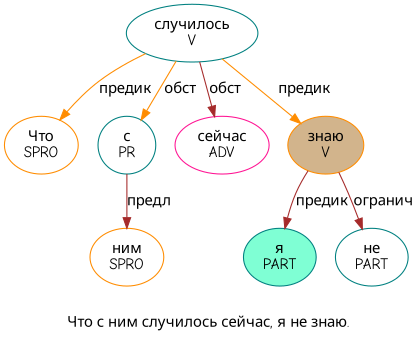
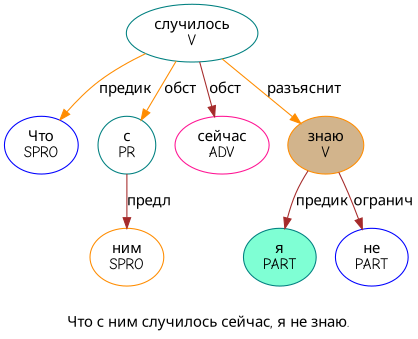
  digraph {
    fontname="Comic Neue"
    label="Что с ним случилось сейчас, я не знаю."
    node [color=teal fillcolor=white fontname="Comic Neue" penwidth=1 shape=ellipse style=filled]
    edge [color=brown fontname="Comic Neue"]
-   n1 [color=darkorange label="Что\nSPRO"]
+   n1 [color=blue label="Что\nSPRO"]
    n2 [label="с\nPR"]
    n3 [color=darkorange label="ним\nSPRO"]
    n4 [label="случилось\nV"]
    n5 [color=deeppink label="сейчас\nADV"]
    n6 [color=darkorange fillcolor=tan label="знаю\nV"]
    n7 [fillcolor=aquamarine label="я\nPART"]
-   n8 [label="не\nPART"]
+   n8 [color=blue label="не\nPART"]
    n2 -> n3 [label="предл"]
    n4 -> n1 [color=darkorange label="предик"]
    n4 -> n2 [color=darkorange label="обст"]
    n4 -> n5 [label="обст"]
-   n4 -> n6 [color=darkorange label="предик"]
+   n4 -> n6 [color=darkorange label="разъяснит"]
    n6 -> n7 [label="предик"]
    n6 -> n8 [label="огранич"]
  }
